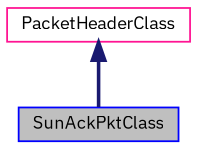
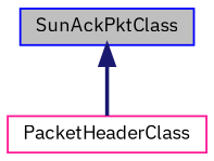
  digraph {
    fontname="IBM Plex Sans"
    node [fontname="IBM Plex Sans" fontsize=10 shape=record style=filled]
    n1 [color=blue fillcolor=grey75 fontcolor=black height=0.2 label=SunAckPktClass width=0.4]
    n2 [color=deeppink fillcolor=white height=0.2 label=PacketHeaderClass width=0.4]
-   n2 -> n1 [color=midnightblue dir=back fontname="IBM Plex Sans" fontsize=10 labelfontname=Helvetica labelfontsize=10 style=bold]
+   n1 -> n2 [color=midnightblue dir=back fontname="IBM Plex Sans" fontsize=10 labelfontname=Helvetica labelfontsize=10 style=bold]
  }
